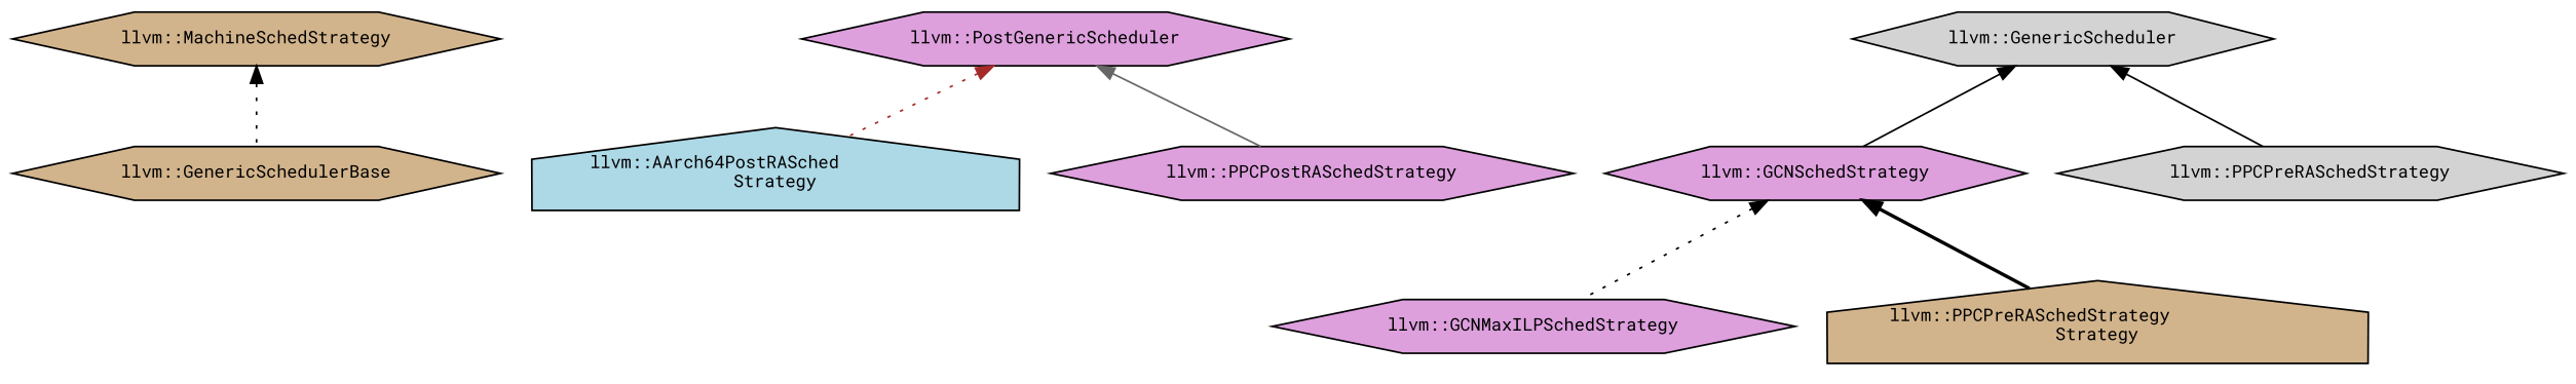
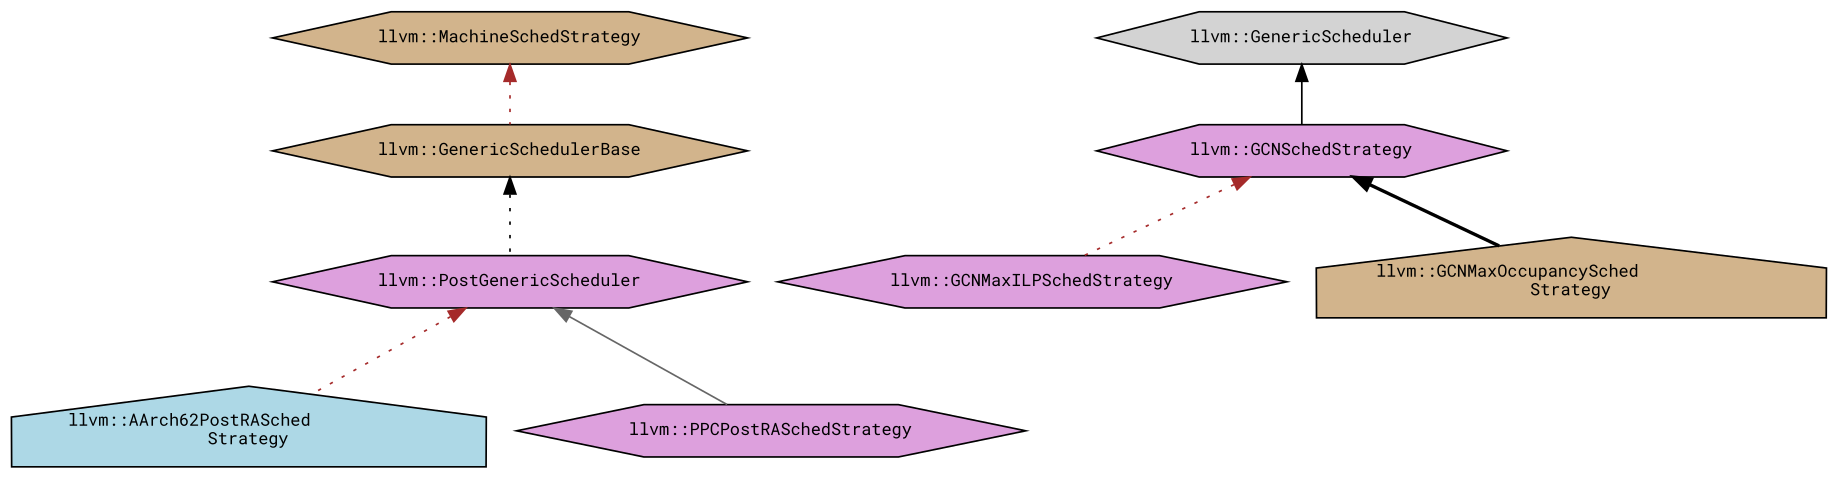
  digraph {
    fontname="Roboto Mono"
    rankdir=TB
    node [color=black fillcolor=plum fontname="Roboto Mono" fontsize=10 shape=hexagon style=filled]
    edge [color=black dir=back fontname="Roboto Mono" fontsize=10 labelfontname=Helvetica labelfontsize=10 style=dotted]
    n1 [fillcolor=tan fontcolor=black height=0.2 label="llvm::GenericSchedulerBase" width=0.4]
    n2 [height=0.2 label="llvm::PostGenericScheduler" width=0.4]
    n3 [fillcolor=lightgrey height=0.2 label="llvm::GenericScheduler" width=0.4]
    n4 [height=0.2 label="llvm::GCNSchedStrategy" width=0.4]
-   n5 [fillcolor=lightgrey height=0.2 label="llvm::PPCPreRASchedStrategy" width=0.4]
-   n6 [fillcolor=lightblue height=0.2 label="llvm::AArch64PostRASched\lStrategy" shape=house width=0.4]
+   n6 [fillcolor=lightblue height=0.2 label="llvm::AArch62PostRASched\lStrategy" shape=house width=0.4]
    n7 [height=0.2 label="llvm::PPCPostRASchedStrategy" width=0.4]
    n8 [fillcolor=tan height=0.2 label="llvm::MachineSchedStrategy" width=0.4]
    n9 [height=0.2 label="llvm::GCNMaxILPSchedStrategy" width=0.4]
-   n10 [fillcolor=tan height=0.2 label="llvm::PPCPreRASchedStrategy\lStrategy" shape=house width=0.4]
+   n10 [fillcolor=tan height=0.2 label="llvm::GCNMaxOccupancySched\lStrategy" shape=house width=0.4]
+   n1 -> n2
    n2 -> n6 [color=brown]
    n2 -> n7 [color=gray40 style=solid]
    n3 -> n4 [style=solid]
-   n3 -> n5 [style=solid]
-   n4 -> n9
+   n4 -> n9 [color=brown]
    n4 -> n10 [style=bold]
-   n8 -> n1
+   n8 -> n1 [color=brown]
  }
